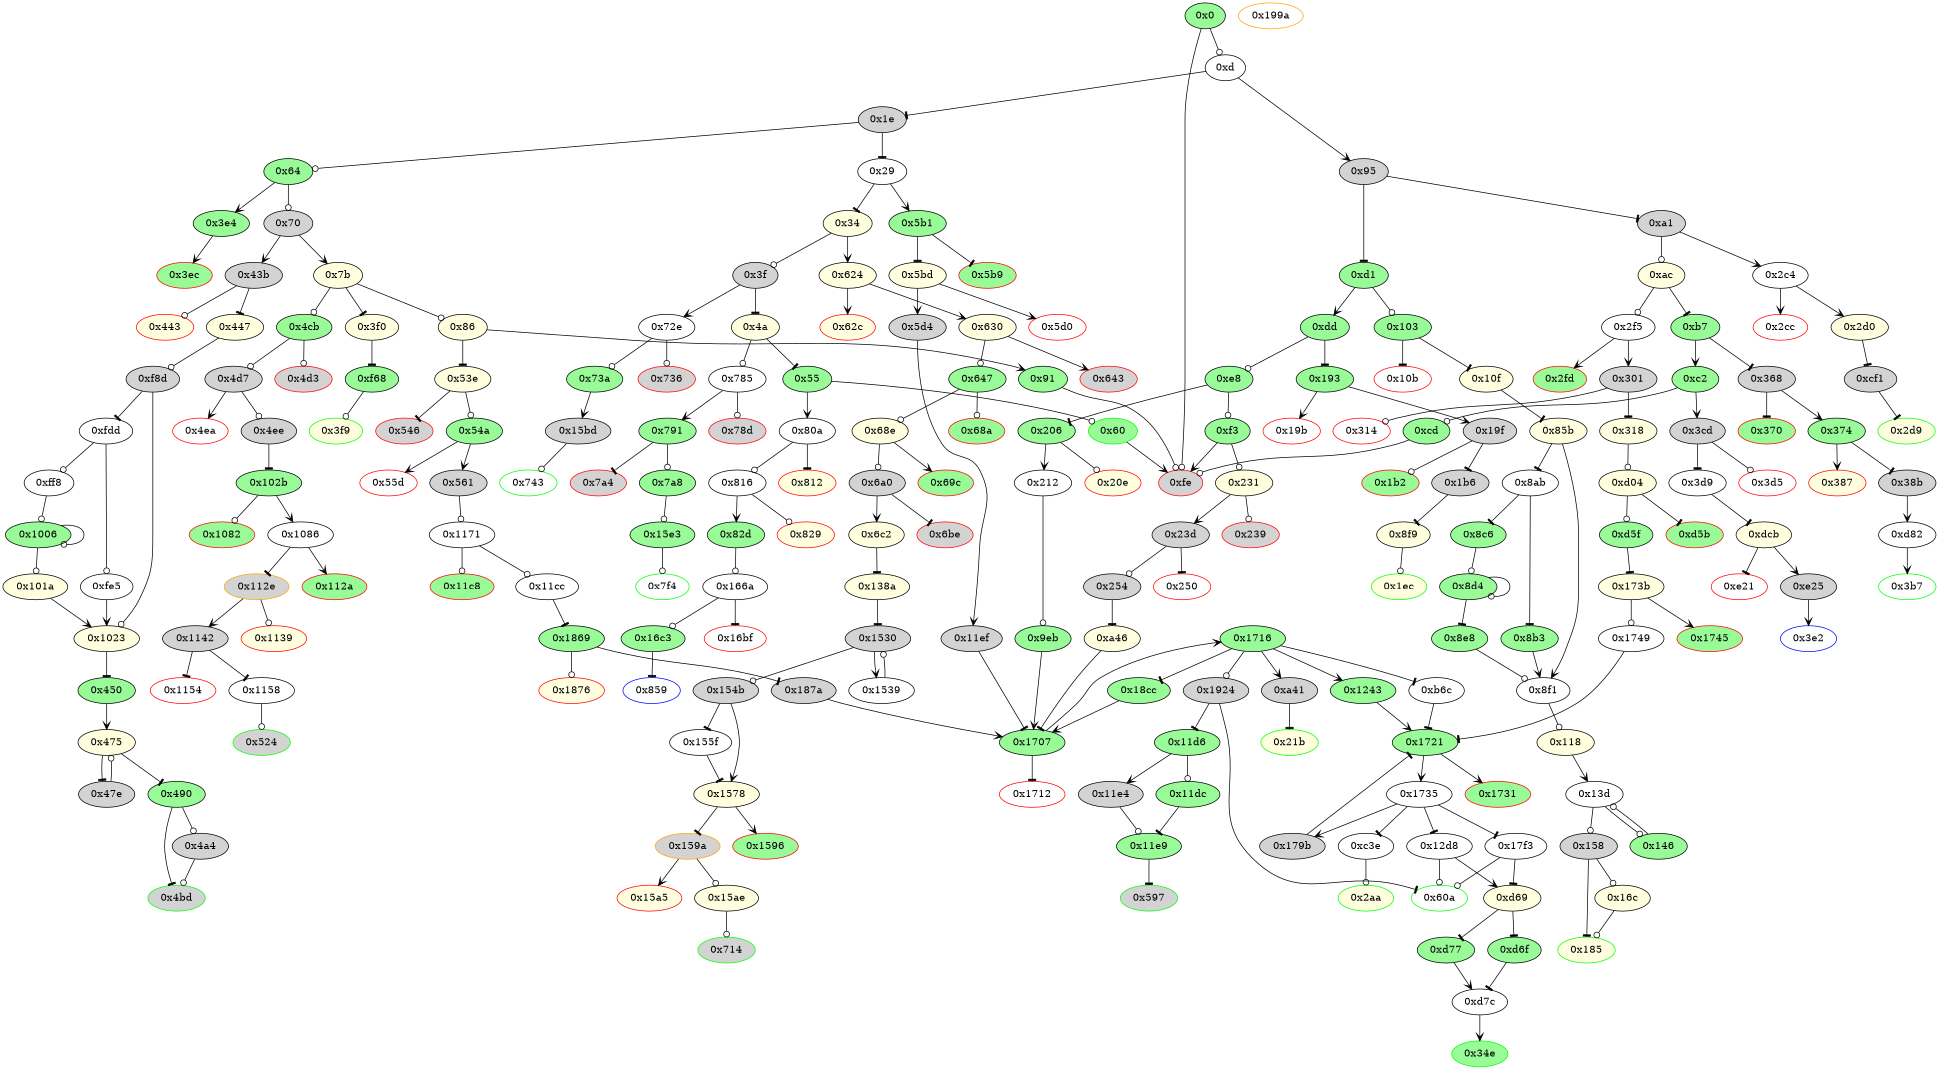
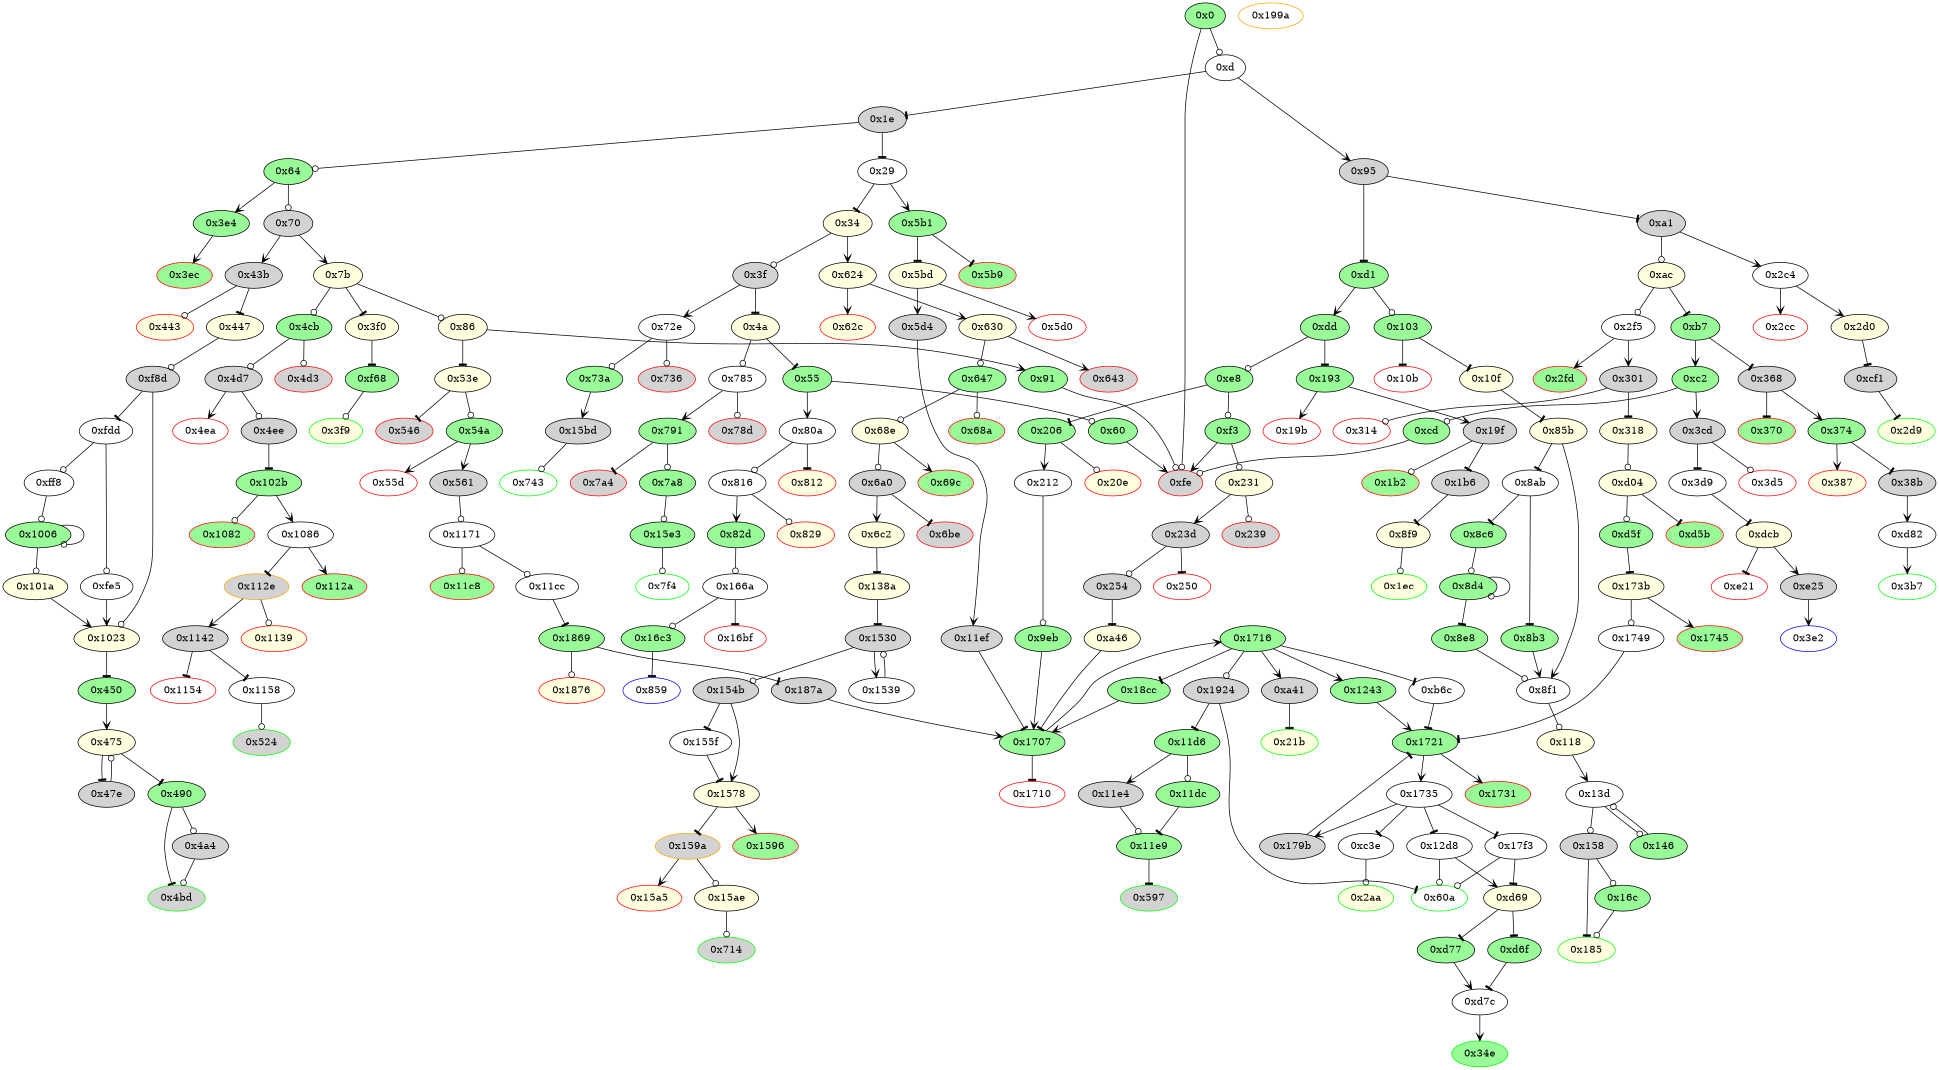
  digraph {
    node [fillcolor=palegreen style=filled]
    edge [arrowhead=odot]
    "0x1749" [fillcolor=white]
    "0x1721"
    "0x1731" [color=red]
    "0x1735" [fillcolor=white]
    "0x3cd" [fillcolor=lightgrey]
    "0x3d9" [fillcolor=white]
    "0x3d5" [color=red fillcolor=white]
    "0xdcb" [fillcolor=lightyellow]
    "0xfe" [color=red fillcolor=lightgrey]
    "0xf3"
    "0x231" [fillcolor=lightyellow]
    "0x23d" [fillcolor=lightgrey]
    "0x239" [color=red fillcolor=lightgrey]
    "0x250" [color=red fillcolor=white]
    "0x254" [fillcolor=lightgrey]
    "0xa46" [fillcolor=lightyellow]
    "0x11ef" [fillcolor=lightgrey]
    "0x1707"
-   "0x1712" [color=red fillcolor=white]
+   "0x1712" [color=red fillcolor=white label="0x1710"]
    "0x1716"
    "0x5bd" [fillcolor=lightyellow]
    "0x5b1"
    "0x5b9" [color=red]
    "0x5d0" [color=red fillcolor=white]
    "0x5d4" [fillcolor=lightgrey]
    "0x3e2" [color=blue fillcolor=white]
    "0x187a" [fillcolor=lightgrey]
    "0x1869"
    "0x1876" [color=red fillcolor=lightyellow]
    "0x314" [color=red fillcolor=white]
    "0x2fd" [color=red]
    "0x8ab" [fillcolor=white]
    "0x8b3"
    "0x8c6"
    "0x8f1" [fillcolor=white]
    "0x8d4"
    "0x16bf" [color=red fillcolor=white]
    "0x12d8" [fillcolor=white]
    "0x60a" [color=green fillcolor=white]
    "0xd69" [fillcolor=lightyellow]
    "0xd6f"
    "0xd77"
    "0x20e" [color=red fillcolor=lightyellow]
    "0x53e" [fillcolor=lightyellow]
    "0x54a"
    "0x546" [color=red fillcolor=lightgrey]
    "0x561" [fillcolor=lightgrey]
    "0x55d" [color=red fillcolor=white]
    "0xe25" [fillcolor=lightgrey]
    "0xe21" [color=red fillcolor=white]
    "0x0"
    "0xd" [fillcolor=white]
    "0x95" [fillcolor=lightgrey]
    "0x1e" [fillcolor=lightgrey]
    "0x72e" [fillcolor=white]
    "0x73a"
    "0x736" [color=red fillcolor=lightgrey]
    "0x15bd" [fillcolor=lightgrey]
    "0xf8d" [fillcolor=lightgrey]
    "0xfdd" [fillcolor=white]
    "0x1023" [fillcolor=lightyellow]
    "0xfe5" [fillcolor=white]
    "0xff8" [fillcolor=white]
    "0x450"
    "0x10b" [color=red fillcolor=white]
    "0x212" [fillcolor=white]
    "0x9eb"
    "0x3f9" [color=green fillcolor=lightyellow]
    "0xf68"
    "0xc3e" [fillcolor=white]
    "0x2aa" [color=green fillcolor=lightyellow]
    "0x1171" [fillcolor=white]
    "0x11e4" [fillcolor=lightgrey]
    "0x11e9"
    "0x597" [color=green fillcolor=lightgrey]
    "0x6a0" [fillcolor=lightgrey]
    "0x6c2" [fillcolor=lightyellow]
    "0x6be" [color=red fillcolor=lightgrey]
    "0x138a" [fillcolor=lightyellow]
    "0x17f3" [fillcolor=white]
    "0x179b" [fillcolor=lightgrey]
    "0x2d0" [fillcolor=lightyellow]
    "0xcf1" [fillcolor=lightgrey]
    "0x2d9" [color=green fillcolor=lightyellow]
    "0x19f" [fillcolor=lightgrey]
    "0x193"
    "0x19b" [color=red fillcolor=white]
    "0x1b6" [fillcolor=lightgrey]
    "0x1b2" [color=red]
    "0x34" [fillcolor=lightyellow]
    "0x3f" [fillcolor=lightgrey]
    "0x624" [fillcolor=lightyellow]
    "0x4a" [fillcolor=lightyellow]
    "0x62c" [color=red fillcolor=lightyellow]
    "0x630" [fillcolor=lightyellow]
    "0x2cc" [color=red fillcolor=white]
    "0x1006"
    "0x7b" [fillcolor=lightyellow]
    "0x86" [fillcolor=lightyellow]
    "0x4cb"
    "0x3f0" [fillcolor=lightyellow]
    "0x91"
    "0x4d7" [fillcolor=lightgrey]
    "0x4d3" [color=red fillcolor=lightgrey]
    "0x2f5" [fillcolor=white]
    "0x301" [fillcolor=lightgrey]
    "0x318" [fillcolor=lightyellow]
    "0x118" [fillcolor=lightyellow]
    "0x13d" [fillcolor=white]
    "0x158" [fillcolor=lightgrey]
    "0x146"
    "0x159a" [color=orange fillcolor=lightgrey]
    "0x15a5" [color=red fillcolor=lightyellow]
    "0x15ae" [fillcolor=lightyellow]
    "0x714" [color=green fillcolor=lightgrey]
    "0xd7c" [fillcolor=white]
    "0x34e" [color=green]
    "0x816" [fillcolor=white]
    "0x82d"
    "0x829" [color=red fillcolor=lightyellow]
    "0x166a" [fillcolor=white]
    "0x2c4" [fillcolor=white]
    "0x173b" [fillcolor=lightyellow]
    "0x1745" [color=red]
    "0x185" [color=green fillcolor=lightyellow]
    "0x8e8"
    "0x370" [color=red]
    "0x3ec" [color=red]
    "0x3e4"
    "0x199a" [color=orange fillcolor=white]
    "0x1243"
    "0x1139" [color=red fillcolor=lightyellow]
    "0x16c3"
    "0x11c8" [color=red]
    "0x11cc" [fillcolor=white]
    "0x443" [color=red fillcolor=lightyellow]
    "0x859" [color=blue fillcolor=white]
    "0x368" [fillcolor=lightgrey]
    "0x374"
    "0x387" [color=red fillcolor=lightyellow]
    "0x38b" [fillcolor=lightgrey]
    "0x101a" [fillcolor=lightyellow]
    "0x8f9" [fillcolor=lightyellow]
    "0x1ec" [color=green fillcolor=lightyellow]
    "0xd04" [fillcolor=lightyellow]
    "0x1530" [fillcolor=lightgrey]
    "0x743" [color=green fillcolor=white]
    "0x47e" [fillcolor=lightgrey]
    "0x475" [fillcolor=lightyellow]
    "0x490"
-   "0x16c" [fillcolor=lightyellow]
+   "0x16c"
    "0x4ea" [color=red fillcolor=white]
    "0x154b" [fillcolor=lightgrey]
    "0x1539" [fillcolor=white]
    "0x643" [color=red fillcolor=lightgrey]
    "0x68a" [color=red]
    "0x18cc"
    "0xa1" [fillcolor=lightgrey]
    "0xac" [fillcolor=lightyellow]
    "0xb7"
    "0x1578" [fillcolor=lightyellow]
    "0x155f" [fillcolor=white]
    "0x1596" [color=red]
    "0x29" [fillcolor=white]
    "0xdd"
    "0xe8"
    "0x206"
    "0x785" [fillcolor=white]
    "0x55"
    "0x78d" [color=red fillcolor=lightgrey]
    "0x1142" [fillcolor=lightgrey]
    "0x1154" [color=red fillcolor=white]
    "0x1158" [fillcolor=white]
    "0x524" [color=green fillcolor=lightgrey]
    "0x4bd" [color=green fillcolor=lightgrey]
    "0x4a4" [fillcolor=lightgrey]
    "0xd82" [fillcolor=white]
    "0x11dc"
    "0x7f4" [color=green fillcolor=white]
    "0x15e3"
    "0x70" [fillcolor=lightgrey]
    "0x43b" [fillcolor=lightgrey]
    "0x447" [fillcolor=lightyellow]
    "0xc2"
    "0xcd"
    "0xd1"
    "0x103"
    "0x10f" [fillcolor=lightyellow]
    "0xa41" [fillcolor=lightgrey]
    "0xb6c" [fillcolor=white]
    "0x1924" [fillcolor=lightgrey]
    "0x21b" [color=green fillcolor=lightyellow]
    "0x11d6"
    "0x85b" [fillcolor=lightyellow]
    "0xd5b" [color=red]
    "0xd5f"
    "0x791"
    "0x7a4" [color=red fillcolor=lightgrey]
    "0x7a8"
    "0x647"
-   "0x60" [color=green]
+   "0x60"
    "0x80a" [fillcolor=white]
    "0x64"
    "0x812" [color=red fillcolor=lightyellow]
    "0x3b7" [color=green fillcolor=white]
    "0x112a" [color=red]
    "0x1082" [color=red]
    "0x69c" [color=red]
    "0x68e" [fillcolor=lightyellow]
    "0x112e" [color=orange fillcolor=lightgrey]
    "0x4ee" [fillcolor=lightgrey]
    "0x102b"
    "0x1086" [fillcolor=white]
    "0x1749" -> "0x1721" [arrowhead=tee]
    "0x1721" -> "0x1731" [arrowhead=vee]
    "0x1721" -> "0x1735" [arrowhead=vee]
    "0x1735" -> "0x12d8" [arrowhead=tee]
    "0x1735" -> "0xc3e" [arrowhead=tee]
    "0x1735" -> "0x17f3" [arrowhead=tee]
    "0x1735" -> "0x179b" [arrowhead=vee]
    "0x3cd" -> "0x3d9" [arrowhead=tee]
    "0x3cd" -> "0x3d5"
    "0x3d9" -> "0xdcb" [arrowhead=tee]
    "0xdcb" -> "0xe25" [arrowhead=vee]
    "0xdcb" -> "0xe21" [arrowhead=tee]
    "0xf3" -> "0xfe" [arrowhead=vee]
    "0xf3" -> "0x231"
    "0x231" -> "0x23d" [arrowhead=vee]
    "0x231" -> "0x239"
    "0x23d" -> "0x250" [arrowhead=tee]
    "0x23d" -> "0x254"
    "0x254" -> "0xa46" [arrowhead=tee]
    "0xa46" -> "0x1707" [arrowhead=tee]
    "0x11ef" -> "0x1707" [arrowhead=tee]
    "0x1707" -> "0x1712" [arrowhead=tee]
    "0x1707" -> "0x1716" [arrowhead=vee]
    "0x1716" -> "0x1243" [arrowhead=vee]
    "0x1716" -> "0x18cc" [arrowhead=tee]
    "0x1716" -> "0xa41" [arrowhead=vee]
    "0x1716" -> "0xb6c" [arrowhead=tee]
    "0x1716" -> "0x1924"
    "0x5bd" -> "0x5d0" [arrowhead=vee]
    "0x5bd" -> "0x5d4" [arrowhead=vee]
    "0x5b1" -> "0x5bd" [arrowhead=tee]
    "0x5b1" -> "0x5b9" [arrowhead=tee]
    "0x5d4" -> "0x11ef" [arrowhead=vee]
    "0x187a" -> "0x1707" [arrowhead=vee]
    "0x1869" -> "0x187a" [arrowhead=tee]
    "0x1869" -> "0x1876"
    "0x8ab" -> "0x8b3" [arrowhead=tee]
    "0x8ab" -> "0x8c6" [arrowhead=tee]
    "0x8b3" -> "0x8f1" [arrowhead=vee]
    "0x8c6" -> "0x8d4"
    "0x8f1" -> "0x118"
    "0x8d4" -> "0x8d4"
    "0x8d4" -> "0x8e8" [arrowhead=tee]
    "0x12d8" -> "0x60a"
    "0x12d8" -> "0xd69" [arrowhead=vee]
    "0xd69" -> "0xd6f" [arrowhead=tee]
    "0xd69" -> "0xd77" [arrowhead=tee]
    "0xd6f" -> "0xd7c" [arrowhead=tee]
    "0xd77" -> "0xd7c" [arrowhead=vee]
    "0x53e" -> "0x54a"
    "0x53e" -> "0x546" [arrowhead=tee]
    "0x54a" -> "0x561" [arrowhead=vee]
    "0x54a" -> "0x55d" [arrowhead=vee]
    "0x561" -> "0x1171"
    "0xe25" -> "0x3e2" [arrowhead=vee]
    "0x0" -> "0xfe"
    "0x0" -> "0xd"
    "0xd" -> "0x95" [arrowhead=vee]
    "0xd" -> "0x1e" [arrowhead=tee]
    "0x95" -> "0xa1" [arrowhead=tee]
    "0x95" -> "0xd1" [arrowhead=tee]
    "0x1e" -> "0x29" [arrowhead=tee]
    "0x1e" -> "0x64"
    "0x72e" -> "0x73a"
    "0x72e" -> "0x736"
    "0x73a" -> "0x15bd" [arrowhead=vee]
    "0x15bd" -> "0x743"
    "0xf8d" -> "0xfdd" [arrowhead=tee]
    "0xf8d" -> "0x1023"
    "0xfdd" -> "0xfe5"
    "0xfdd" -> "0xff8"
    "0x1023" -> "0x450" [arrowhead=tee]
    "0xfe5" -> "0x1023" [arrowhead=vee]
    "0xff8" -> "0x1006"
    "0x450" -> "0x475" [arrowhead=vee]
    "0x212" -> "0x9eb"
    "0x9eb" -> "0x1707" [arrowhead=vee]
    "0xf68" -> "0x3f9"
    "0xc3e" -> "0x2aa"
    "0x1171" -> "0x11c8"
    "0x1171" -> "0x11cc"
    "0x11e4" -> "0x11e9"
    "0x11e9" -> "0x597" [arrowhead=tee]
    "0x6a0" -> "0x6c2" [arrowhead=vee]
    "0x6a0" -> "0x6be" [arrowhead=tee]
    "0x6c2" -> "0x138a" [arrowhead=tee]
    "0x138a" -> "0x1530" [arrowhead=tee]
    "0x17f3" -> "0x60a"
    "0x17f3" -> "0xd69" [arrowhead=tee]
    "0x179b" -> "0x1721" [arrowhead=tee]
    "0x2d0" -> "0xcf1" [arrowhead=tee]
    "0xcf1" -> "0x2d9" [arrowhead=tee]
    "0x19f" -> "0x1b6" [arrowhead=tee]
    "0x19f" -> "0x1b2"
    "0x193" -> "0x19f" [arrowhead=vee]
    "0x193" -> "0x19b" [arrowhead=vee]
    "0x1b6" -> "0x8f9" [arrowhead=tee]
    "0x34" -> "0x3f"
    "0x34" -> "0x624" [arrowhead=vee]
    "0x3f" -> "0x72e" [arrowhead=vee]
    "0x3f" -> "0x4a" [arrowhead=tee]
    "0x624" -> "0x62c" [arrowhead=vee]
    "0x624" -> "0x630" [arrowhead=vee]
    "0x4a" -> "0x785"
    "0x4a" -> "0x55" [arrowhead=tee]
    "0x630" -> "0x643" [arrowhead=vee]
    "0x630" -> "0x647"
    "0x1006" -> "0x1006"
    "0x1006" -> "0x101a"
    "0x7b" -> "0x86"
    "0x7b" -> "0x4cb"
    "0x7b" -> "0x3f0" [arrowhead=tee]
    "0x86" -> "0x53e" [arrowhead=tee]
    "0x86" -> "0x91" [arrowhead=vee]
    "0x4cb" -> "0x4d7"
    "0x4cb" -> "0x4d3"
    "0x3f0" -> "0xf68" [arrowhead=tee]
    "0x91" -> "0xfe"
    "0x4d7" -> "0x4ea" [arrowhead=vee]
    "0x4d7" -> "0x4ee"
    "0x2f5" -> "0x2fd" [arrowhead=vee]
    "0x2f5" -> "0x301" [arrowhead=vee]
    "0x301" -> "0x314"
    "0x301" -> "0x318" [arrowhead=tee]
    "0x318" -> "0xd04"
    "0x118" -> "0x13d" [arrowhead=vee]
    "0x13d" -> "0x158"
    "0x13d" -> "0x146"
    "0x158" -> "0x185" [arrowhead=tee]
    "0x158" -> "0x16c"
    "0x146" -> "0x13d"
    "0x159a" -> "0x15a5" [arrowhead=vee]
    "0x159a" -> "0x15ae"
    "0x15ae" -> "0x714"
    "0xd7c" -> "0x34e" [arrowhead=vee]
    "0x816" -> "0x82d" [arrowhead=vee]
    "0x816" -> "0x829"
    "0x82d" -> "0x166a"
    "0x166a" -> "0x16bf" [arrowhead=tee]
    "0x166a" -> "0x16c3"
    "0x2c4" -> "0x2d0" [arrowhead=vee]
    "0x2c4" -> "0x2cc" [arrowhead=vee]
    "0x173b" -> "0x1749"
    "0x173b" -> "0x1745" [arrowhead=vee]
    "0x8e8" -> "0x8f1"
    "0x3e4" -> "0x3ec" [arrowhead=vee]
    "0x1243" -> "0x1721" [arrowhead=vee]
    "0x16c3" -> "0x859" [arrowhead=tee]
    "0x11cc" -> "0x1869" [arrowhead=tee]
    "0x368" -> "0x370" [arrowhead=tee]
    "0x368" -> "0x374" [arrowhead=vee]
    "0x374" -> "0x387" [arrowhead=vee]
    "0x374" -> "0x38b" [arrowhead=tee]
    "0x38b" -> "0xd82" [arrowhead=vee]
    "0x101a" -> "0x1023" [arrowhead=vee]
    "0x8f9" -> "0x1ec"
    "0xd04" -> "0xd5b" [arrowhead=tee]
    "0xd04" -> "0xd5f"
    "0x1530" -> "0x154b"
    "0x1530" -> "0x1539" [arrowhead=vee]
    "0x47e" -> "0x475"
    "0x475" -> "0x47e" [arrowhead=tee]
    "0x475" -> "0x490" [arrowhead=tee]
    "0x490" -> "0x4bd" [arrowhead=tee]
    "0x490" -> "0x4a4"
    "0x16c" -> "0x185"
    "0x154b" -> "0x1578" [arrowhead=vee]
    "0x154b" -> "0x155f" [arrowhead=tee]
    "0x1539" -> "0x1530"
    "0x18cc" -> "0x1707" [arrowhead=vee]
    "0xa1" -> "0x2c4" [arrowhead=vee]
    "0xa1" -> "0xac"
    "0xac" -> "0x2f5"
    "0xac" -> "0xb7" [arrowhead=tee]
    "0xb7" -> "0x368" [arrowhead=tee]
    "0xb7" -> "0xc2" [arrowhead=vee]
    "0x1578" -> "0x159a" [arrowhead=tee]
    "0x1578" -> "0x1596" [arrowhead=vee]
    "0x155f" -> "0x1578" [arrowhead=tee]
    "0x29" -> "0x5b1" [arrowhead=vee]
    "0x29" -> "0x34" [arrowhead=tee]
    "0xdd" -> "0x193" [arrowhead=tee]
    "0xdd" -> "0xe8"
    "0xe8" -> "0xf3"
    "0xe8" -> "0x206" [arrowhead=tee]
    "0x206" -> "0x20e"
    "0x206" -> "0x212" [arrowhead=vee]
    "0x785" -> "0x78d"
    "0x785" -> "0x791" [arrowhead=vee]
    "0x55" -> "0x60"
    "0x55" -> "0x80a" [arrowhead=vee]
    "0x1142" -> "0x1154" [arrowhead=tee]
    "0x1142" -> "0x1158" [arrowhead=tee]
    "0x1158" -> "0x524"
    "0x4a4" -> "0x4bd"
    "0xd82" -> "0x3b7" [arrowhead=vee]
    "0x11dc" -> "0x11e9" [arrowhead=tee]
    "0x15e3" -> "0x7f4"
    "0x70" -> "0x7b" [arrowhead=vee]
    "0x70" -> "0x43b" [arrowhead=vee]
    "0x43b" -> "0x443"
    "0x43b" -> "0x447" [arrowhead=tee]
    "0x447" -> "0xf8d"
    "0xc2" -> "0x3cd" [arrowhead=vee]
    "0xc2" -> "0xcd"
    "0xcd" -> "0xfe"
    "0xd1" -> "0xdd" [arrowhead=vee]
    "0xd1" -> "0x103"
    "0x103" -> "0x10b" [arrowhead=tee]
    "0x103" -> "0x10f" [arrowhead=tee]
    "0x10f" -> "0x85b" [arrowhead=tee]
    "0xa41" -> "0x21b" [arrowhead=tee]
    "0xb6c" -> "0x1721" [arrowhead=tee]
    "0x1924" -> "0x60a" [arrowhead=tee]
    "0x1924" -> "0x11d6" [arrowhead=tee]
    "0x11d6" -> "0x11e4" [arrowhead=vee]
    "0x11d6" -> "0x11dc"
    "0x85b" -> "0x8ab" [arrowhead=tee]
    "0x85b" -> "0x8f1" [arrowhead=vee]
    "0xd5f" -> "0x173b" [arrowhead=tee]
    "0x791" -> "0x7a4" [arrowhead=tee]
    "0x791" -> "0x7a8"
    "0x7a8" -> "0x15e3"
    "0x647" -> "0x68a"
    "0x647" -> "0x68e"
    "0x60" -> "0xfe" [arrowhead=vee]
    "0x80a" -> "0x816"
    "0x80a" -> "0x812" [arrowhead=tee]
    "0x64" -> "0x3e4" [arrowhead=vee]
    "0x64" -> "0x70"
    "0x68e" -> "0x6a0"
    "0x68e" -> "0x69c" [arrowhead=vee]
    "0x112e" -> "0x1139"
    "0x112e" -> "0x1142" [arrowhead=vee]
    "0x4ee" -> "0x102b" [arrowhead=tee]
    "0x102b" -> "0x1082"
    "0x102b" -> "0x1086" [arrowhead=vee]
    "0x1086" -> "0x112a" [arrowhead=vee]
    "0x1086" -> "0x112e" [arrowhead=tee]
  }
